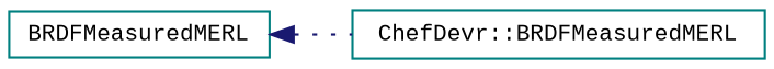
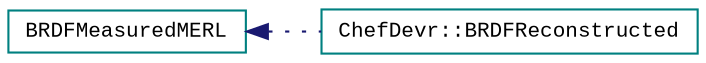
  digraph {
    rankdir=LR
    fontname="Liberation Mono"
    node [color=teal fillcolor=white fontname="Liberation Mono" fontsize=10 shape=record style=filled]
    n1 [height=0.2 label=BRDFMeasuredMERL width=0.4]
-   n2 [height=0.2 label="ChefDevr::BRDFMeasuredMERL" width=0.4]
+   n2 [height=0.2 label="ChefDevr::BRDFReconstructed" width=0.4]
    n1 -> n2 [color=midnightblue dir=back fontname="Liberation Mono" fontsize=10 labelfontname=FreeSans labelfontsize=10 style=dotted]
  }
